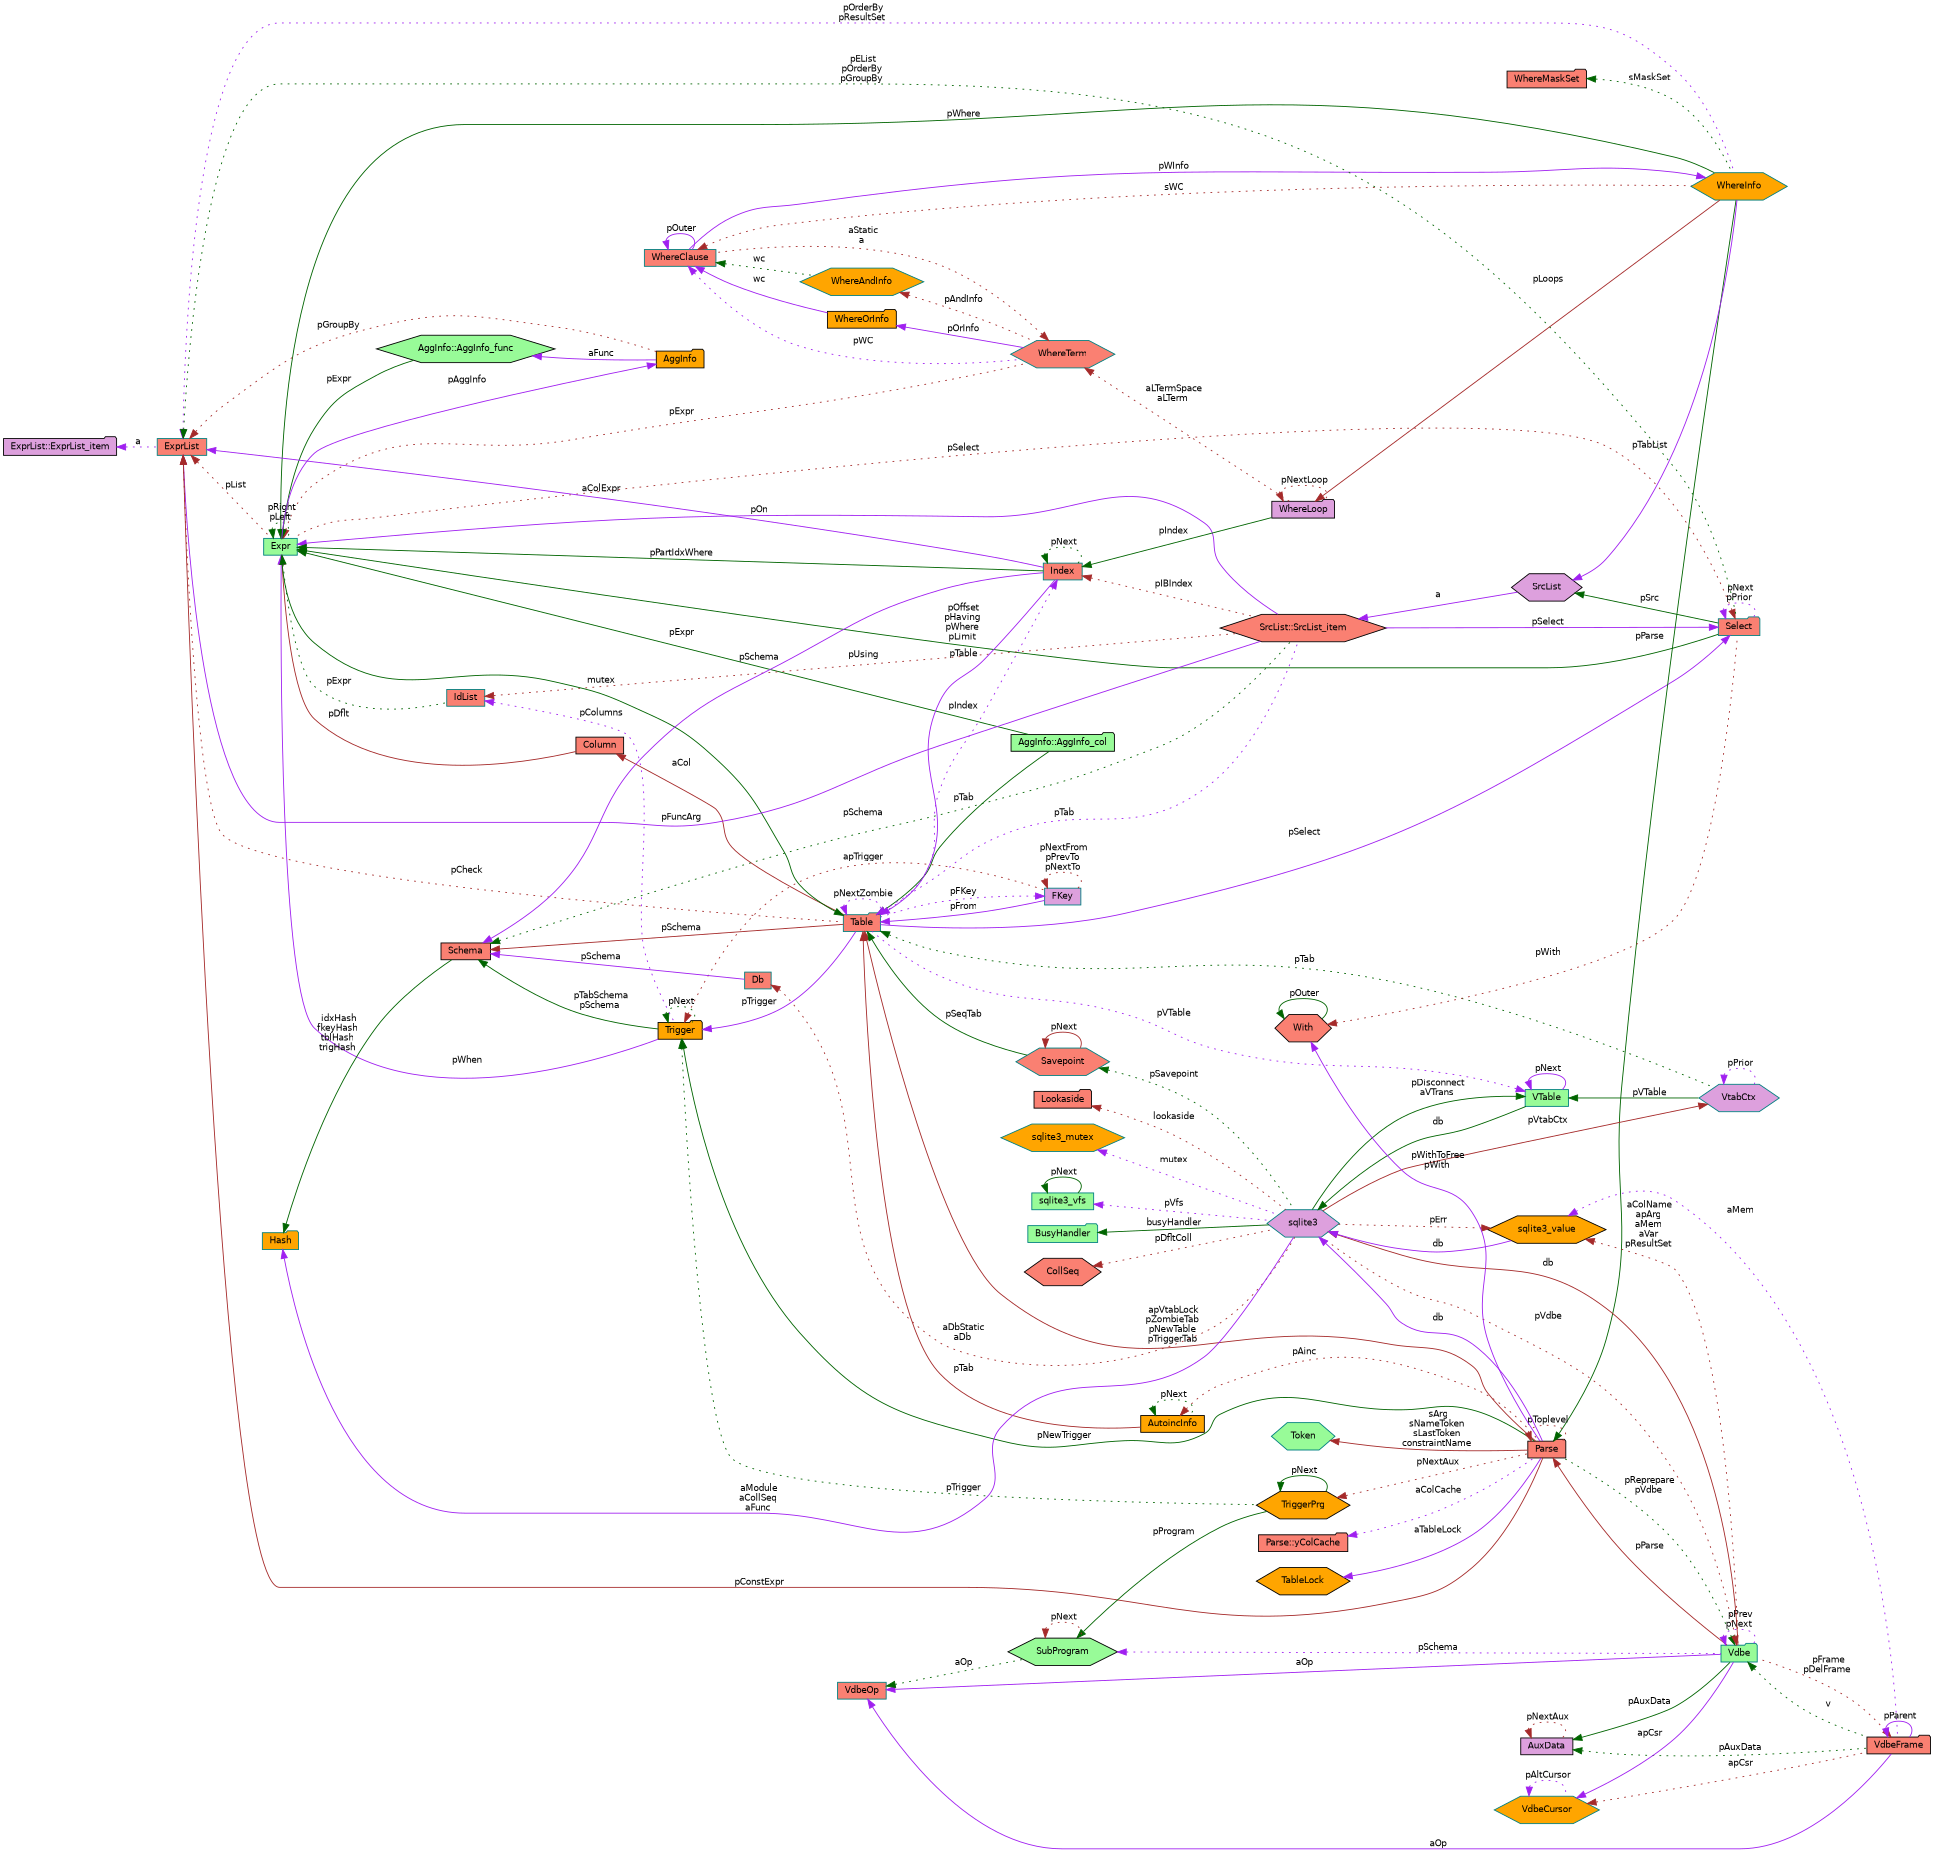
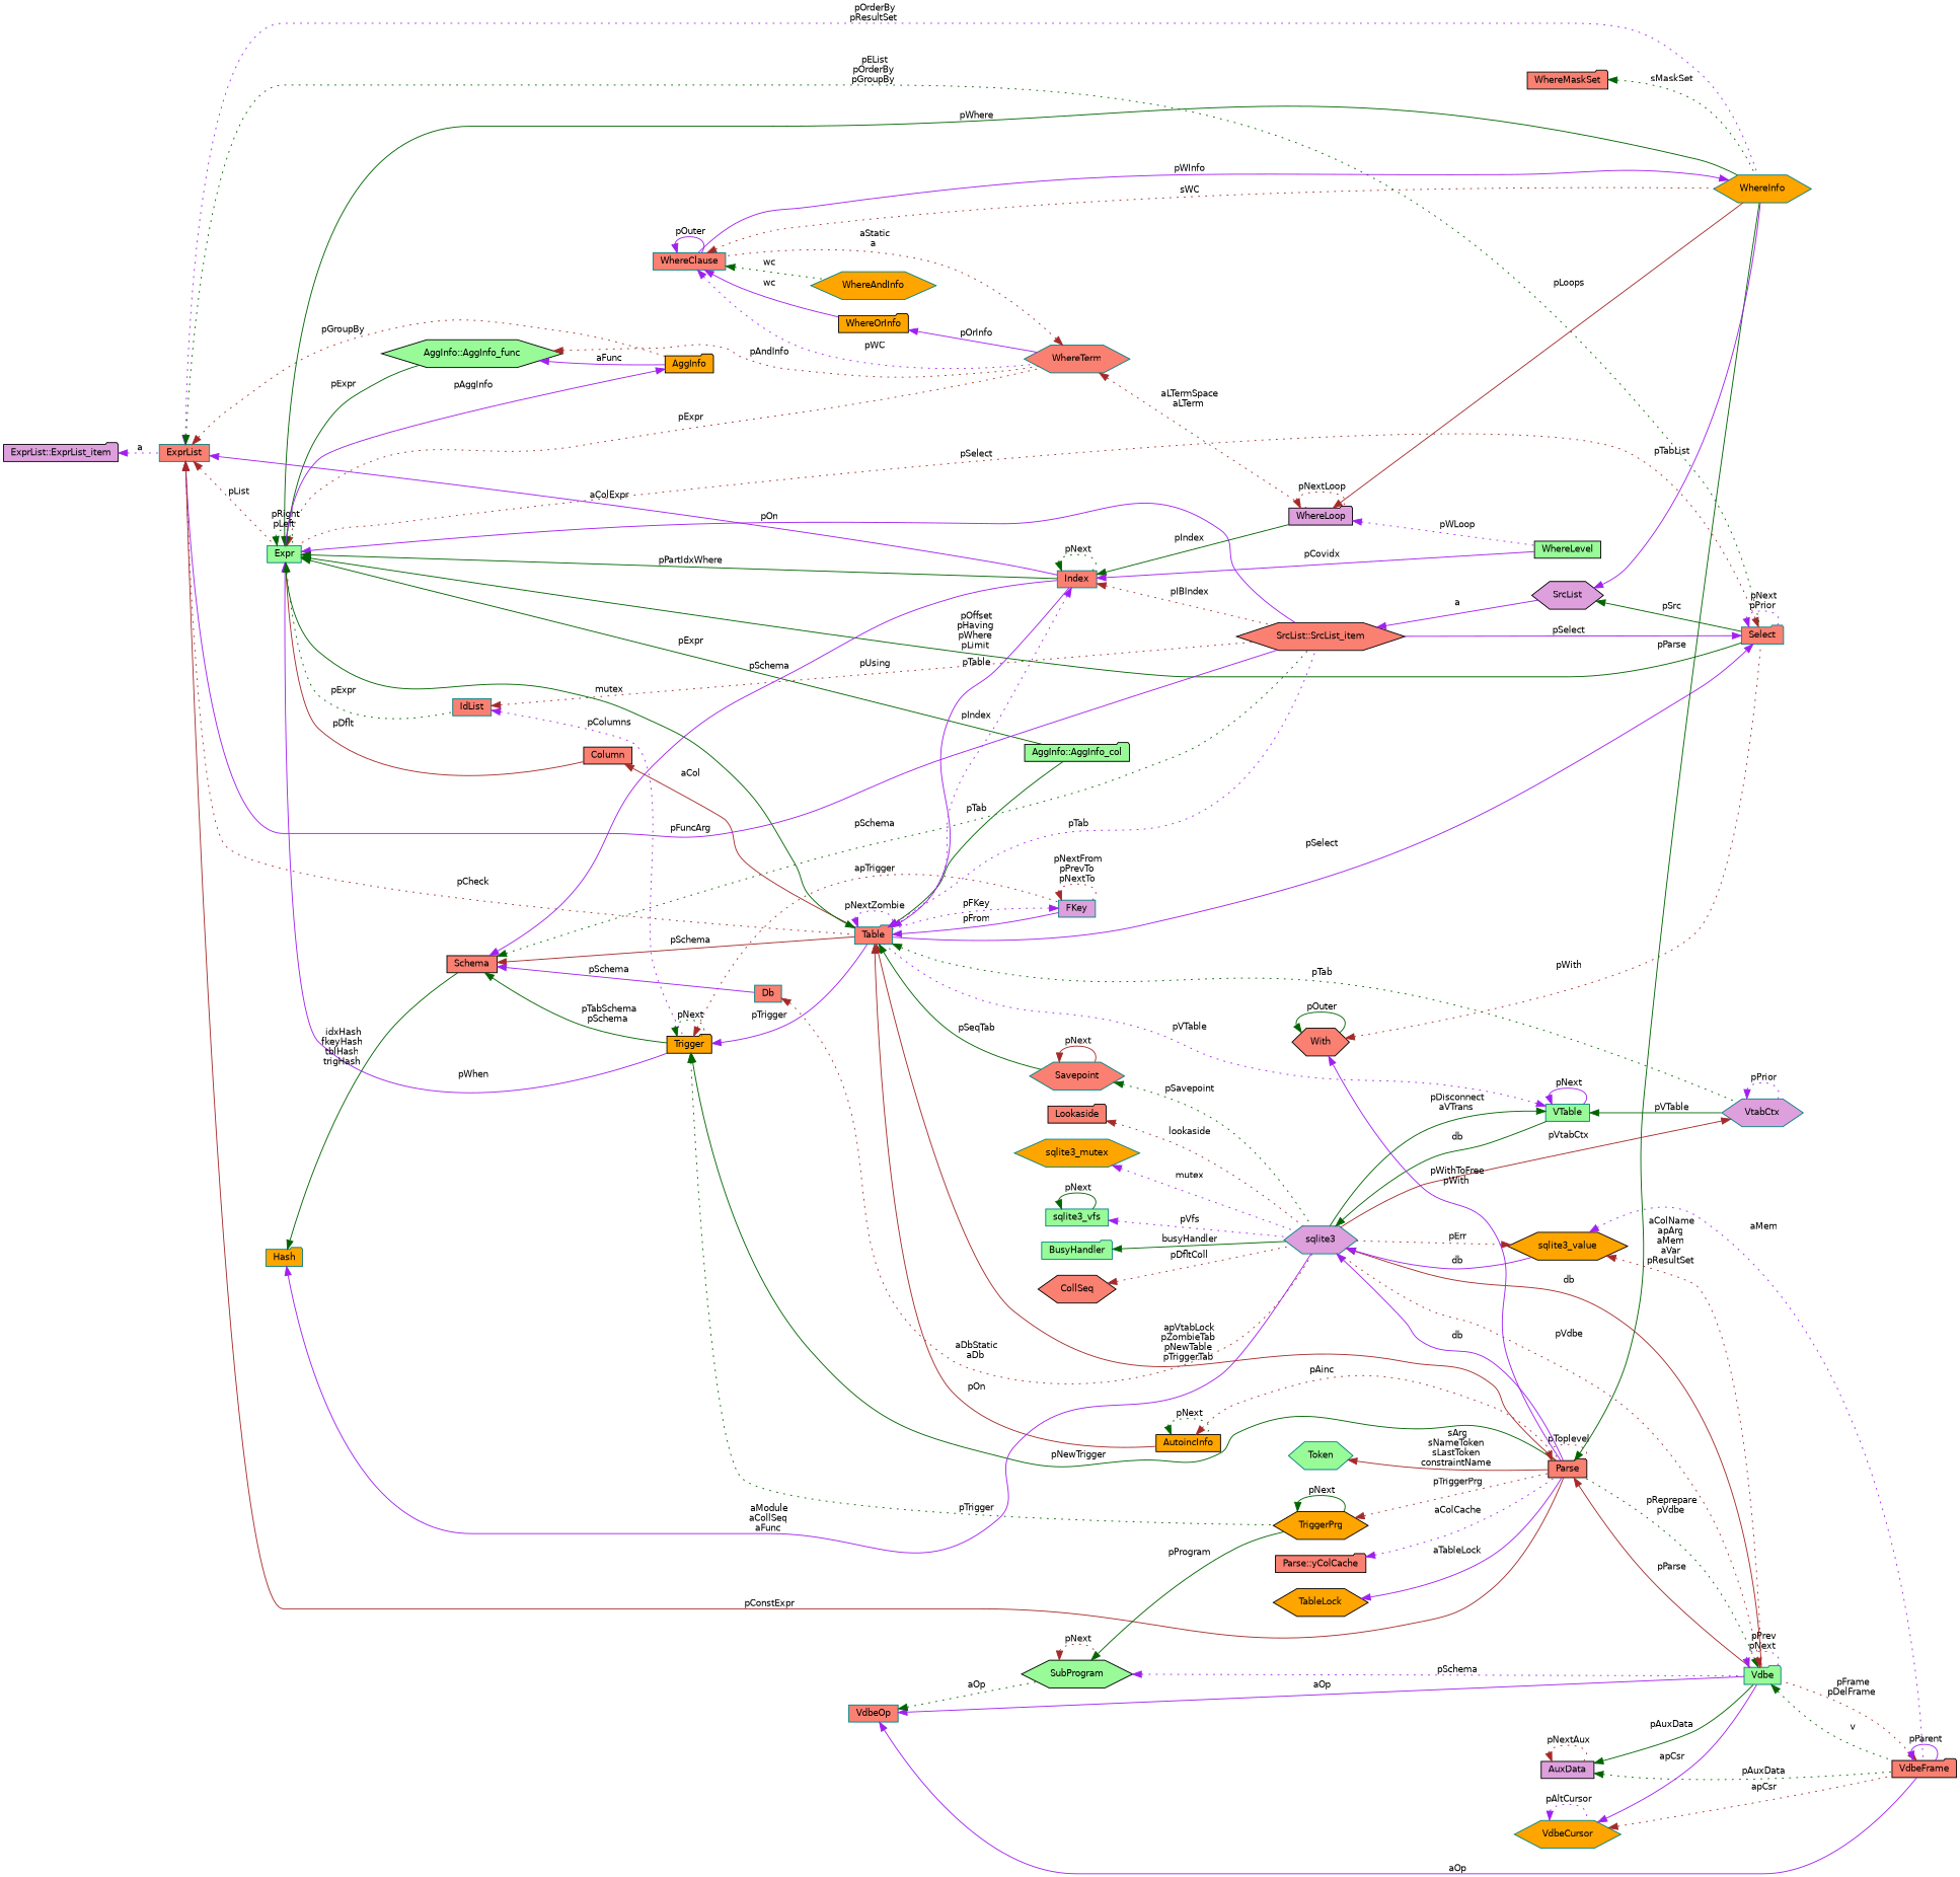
  digraph {
    rankdir=LR
    node [color=black fillcolor=salmon fontname=Helvetica fontsize=10 shape=hexagon style=filled]
    edge [color=purple dir=back fontname=Helvetica fontsize=10 labelfontname=Helvetica labelfontsize=10 style=solid]
    n1 [color=teal fontcolor=black height=0.2 label=WhereClause shape=box width=0.4]
    n2 [color=teal height=0.2 label=WhereTerm width=0.4]
    n3 [color=teal fillcolor=orange height=0.2 label=WhereAndInfo width=0.4]
    n4 [fillcolor=orange height=0.2 label=WhereOrInfo shape=folder width=0.4]
    n5 [color=teal fillcolor=orange height=0.2 label=WhereInfo width=0.4]
    n6 [fillcolor=plum height=0.2 label=WhereLoop shape=folder width=0.4]
+   n7 [fillcolor=palegreen height=0.2 label=WhereLevel shape=box width=0.4]
    n8 [color=teal fillcolor=palegreen height=0.2 label=Expr shape=box width=0.4]
    n9 [fillcolor=palegreen height=0.2 label="AggInfo::AggInfo_col" shape=folder width=0.4]
    n10 [height=0.2 label=Column shape=box width=0.4]
    n11 [fillcolor=orange height=0.2 label=Trigger shape=folder width=0.4]
    n12 [color=teal height=0.2 label=Select shape=folder width=0.4]
    n13 [height=0.2 label="SrcList::SrcList_item" width=0.4]
    n14 [color=teal height=0.2 label=Index shape=box width=0.4]
    n15 [fillcolor=palegreen height=0.2 label="AggInfo::AggInfo_func" width=0.4]
    n16 [color=teal height=0.2 label=IdList shape=box width=0.4]
    n17 [color=teal height=0.2 label=Table shape=folder width=0.4]
    n18 [color=teal fillcolor=plum height=0.2 label=FKey shape=box width=0.4]
    n19 [height=0.2 label=Parse shape=folder width=0.4]
    n20 [fillcolor=orange height=0.2 label=TriggerPrg width=0.4]
    n21 [fillcolor=plum height=0.2 label="ExprList::ExprList_item" shape=folder width=0.4]
    n22 [color=teal height=0.2 label=ExprList shape=box width=0.4]
    n23 [fillcolor=plum height=0.2 label=SrcList width=0.4]
    n24 [fillcolor=orange height=0.2 label=AggInfo shape=folder width=0.4]
    n25 [fillcolor=orange height=0.2 label=AutoincInfo shape=box width=0.4]
    n26 [color=teal fillcolor=plum height=0.2 label=VtabCtx width=0.4]
    n27 [color=teal height=0.2 label=Savepoint width=0.4]
    n28 [height=0.2 label=Schema shape=box width=0.4]
    n29 [color=teal height=0.2 label=Db shape=box width=0.4]
    n30 [color=teal fillcolor=palegreen height=0.2 label=Vdbe shape=folder width=0.4]
    n31 [color=teal fillcolor=plum height=0.2 label=sqlite3 width=0.4]
    n32 [color=teal fillcolor=orange height=0.2 label=Hash shape=folder width=0.4]
    n33 [color=teal fillcolor=palegreen height=0.2 label=VTable shape=box width=0.4]
    n34 [fillcolor=orange height=0.2 label=sqlite3_value width=0.4]
    n35 [height=0.2 label=VdbeFrame shape=folder width=0.4]
    n36 [fillcolor=plum height=0.2 label=AuxData shape=box width=0.4]
    n37 [color=teal fillcolor=orange height=0.2 label=VdbeCursor width=0.4]
    n38 [color=teal height=0.2 label=VdbeOp shape=box width=0.4]
    n39 [fillcolor=palegreen height=0.2 label=SubProgram width=0.4]
    n40 [fillcolor=orange height=0.2 label=TableLock width=0.4]
    n41 [color=teal fillcolor=palegreen height=0.2 label=Token width=0.4]
    n42 [height=0.2 label=With width=0.4]
    n43 [height=0.2 label="Parse::yColCache" shape=folder width=0.4]
    n44 [height=0.2 label=Lookaside shape=folder width=0.4]
    n45 [color=teal fillcolor=orange height=0.2 label=sqlite3_mutex width=0.4]
    n46 [color=teal fillcolor=palegreen height=0.2 label=sqlite3_vfs shape=box width=0.4]
    n47 [color=teal fillcolor=palegreen height=0.2 label=BusyHandler shape=folder width=0.4]
    n48 [height=0.2 label=CollSeq width=0.4]
    n49 [height=0.2 label=WhereMaskSet shape=folder width=0.4]
    n1 -> n1 [label=" pOuter"]
    n1 -> n2 [label=" pWC" style=dotted]
    n1 -> n3 [color=darkgreen label=" wc" style=dotted]
    n1 -> n4 [label=" wc"]
    n1 -> n5 [color=brown label=" sWC" style=dotted]
    n2 -> n1 [color=brown label=" aStatic\na" style=dotted]
    n2 -> n6 [color=brown label=" aLTermSpace\naLTerm" style=dotted]
-   n3 -> n2 [color=brown label=" pAndInfo" style=dotted]
+   n15 -> n2 [color=brown label=" pAndInfo" style=dotted]
    n4 -> n2 [label=" pOrInfo"]
    n5 -> n1 [label=" pWInfo"]
    n6 -> n5 [color=brown label=" pLoops"]
    n6 -> n6 [color=brown label=" pNextLoop" style=dotted]
+   n6 -> n7 [label=" pWLoop" style=dotted]
    n8 -> n2 [color=brown label=" pExpr" style=dotted]
    n8 -> n5 [color=darkgreen label=" pWhere"]
    n8 -> n8 [color=darkgreen label=" pRight\npLeft" style=dotted]
    n8 -> n9 [color=darkgreen label=" pExpr"]
    n8 -> n10 [color=brown label=" pDflt"]
    n8 -> n11 [label=" pWhen"]
    n8 -> n12 [color=darkgreen label=" pOffset\npHaving\npWhere\npLimit"]
    n8 -> n13 [label=" pOn"]
    n8 -> n14 [color=darkgreen label=" pPartIdxWhere"]
    n8 -> n15 [color=darkgreen label=" pExpr"]
    n8 -> n16 [color=darkgreen label=" pExpr" style=dotted]
    n10 -> n17 [color=brown label=" aCol"]
    n11 -> n11 [color=darkgreen label=" pNext" style=dotted]
    n11 -> n17 [label=" pTrigger"]
    n11 -> n18 [color=brown label=" apTrigger" style=dotted]
    n11 -> n19 [color=darkgreen label=" pNewTrigger"]
    n11 -> n20 [color=darkgreen label=" pTrigger" style=dotted]
    n12 -> n8 [color=brown label=" pSelect" style=dotted]
    n12 -> n12 [label=" pNext\npPrior" style=dotted]
    n12 -> n13 [label=" pSelect"]
    n12 -> n17 [label=" pSelect"]
    n13 -> n23 [label=" a"]
    n14 -> n6 [color=darkgreen label=" pIndex"]
+   n14 -> n7 [label=" pCovidx"]
    n14 -> n13 [color=brown label=" pIBIndex" style=dotted]
    n14 -> n14 [color=darkgreen label=" pNext" style=dotted]
    n14 -> n17 [label=" pIndex" style=dotted]
    n15 -> n24 [label=" aFunc"]
    n16 -> n11 [label=" pColumns" style=dotted]
    n16 -> n13 [color=brown label=" pUsing" style=dotted]
    n17 -> n8 [color=darkgreen label=" mutex"]
    n17 -> n9 [color=darkgreen label=" pTab"]
    n17 -> n13 [label=" pTab" style=dotted]
    n17 -> n14 [label=" pTable"]
    n17 -> n17 [label=" pNextZombie" style=dotted]
    n17 -> n18 [label=" pFrom"]
    n17 -> n19 [color=brown label=" apVtabLock\npZombieTab\npNewTable\npTriggerTab"]
-   n17 -> n25 [color=brown label=" pTab"]
+   n17 -> n25 [color=brown label=" pOn"]
    n17 -> n26 [color=darkgreen label=" pTab" style=dotted]
    n17 -> n27 [color=darkgreen label=" pSeqTab"]
    n18 -> n17 [label=" pFKey" style=dotted]
    n18 -> n18 [color=brown label=" pNextFrom\npPrevTo\npNextTo" style=dotted]
    n19 -> n5 [color=darkgreen label=" pParse"]
    n19 -> n19 [color=brown label=" pToplevel" style=dotted]
    n19 -> n30 [color=brown label=" pParse"]
-   n20 -> n19 [color=brown label=" pNextAux" style=dotted]
+   n20 -> n19 [color=brown label=" pTriggerPrg" style=dotted]
    n20 -> n20 [color=darkgreen label=" pNext"]
    n21 -> n22 [label=" a" style=dotted]
    n22 -> n5 [label=" pOrderBy\npResultSet" style=dotted]
    n22 -> n8 [color=brown label=" pList" style=dotted]
    n22 -> n12 [color=darkgreen label=" pEList\npOrderBy\npGroupBy" style=dotted]
    n22 -> n13 [label=" pFuncArg"]
    n22 -> n14 [label=" aColExpr"]
    n22 -> n17 [color=brown label=" pCheck" style=dotted]
    n22 -> n19 [color=brown label=" pConstExpr"]
    n22 -> n24 [color=brown label=" pGroupBy" style=dotted]
    n23 -> n5 [label=" pTabList"]
    n23 -> n12 [color=darkgreen label=" pSrc"]
    n24 -> n8 [label=" pAggInfo"]
    n25 -> n19 [color=brown label=" pAinc" style=dotted]
    n25 -> n25 [color=darkgreen label=" pNext" style=dotted]
    n26 -> n26 [label=" pPrior" style=dotted]
    n26 -> n31 [color=brown label=" pVtabCtx"]
    n27 -> n27 [color=brown label=" pNext"]
    n27 -> n31 [color=darkgreen label=" pSavepoint" style=dotted]
    n28 -> n11 [color=darkgreen label=" pTabSchema\npSchema"]
    n28 -> n13 [color=darkgreen label=" pSchema" style=dotted]
    n28 -> n14 [label=" pSchema"]
    n28 -> n17 [color=brown label=" pSchema"]
    n28 -> n29 [label=" pSchema"]
    n29 -> n31 [color=brown label=" aDbStatic\naDb" style=dotted]
    n30 -> n19 [color=darkgreen label=" pReprepare\npVdbe" style=dotted]
    n30 -> n30 [label=" pPrev\npNext" style=dotted]
    n30 -> n31 [color=brown label=" pVdbe" style=dotted]
    n30 -> n35 [color=darkgreen label=" v" style=dotted]
    n31 -> n19 [label=" db"]
    n31 -> n30 [color=brown label=" db"]
    n31 -> n33 [color=darkgreen label=" db"]
    n31 -> n34 [label=" db"]
    n32 -> n28 [color=darkgreen label=" idxHash\nfkeyHash\ntblHash\ntrigHash"]
    n32 -> n31 [label=" aModule\naCollSeq\naFunc"]
    n33 -> n17 [label=" pVTable" style=dotted]
    n33 -> n26 [color=darkgreen label=" pVTable"]
    n33 -> n31 [color=darkgreen label=" pDisconnect\naVTrans"]
    n33 -> n33 [label=" pNext"]
    n34 -> n30 [color=brown label=" aColName\napArg\naMem\naVar\npResultSet" style=dotted]
    n34 -> n31 [color=brown label=" pErr" style=dotted]
    n34 -> n35 [label=" aMem" style=dotted]
    n35 -> n30 [color=brown label=" pFrame\npDelFrame" style=dotted]
    n35 -> n35 [label=" pParent"]
    n36 -> n30 [color=darkgreen label=" pAuxData"]
    n36 -> n35 [color=darkgreen label=" pAuxData" style=dotted]
    n36 -> n36 [color=brown label=" pNextAux" style=dotted]
    n37 -> n30 [label=" apCsr"]
    n37 -> n35 [color=brown label=" apCsr" style=dotted]
    n37 -> n37 [label=" pAltCursor" style=dotted]
    n38 -> n30 [label=" aOp"]
    n38 -> n35 [label=" aOp"]
    n38 -> n39 [color=darkgreen label=" aOp" style=dotted]
    n39 -> n20 [color=darkgreen label=" pProgram"]
    n39 -> n30 [label=" pSchema" style=dotted]
    n39 -> n39 [color=brown label=" pNext" style=dotted]
    n40 -> n19 [label=" aTableLock"]
    n41 -> n19 [color=brown label=" sArg\nsNameToken\nsLastToken\nconstraintName"]
    n42 -> n12 [color=brown label=" pWith" style=dotted]
    n42 -> n19 [label=" pWithToFree\npWith"]
    n42 -> n42 [color=darkgreen label=" pOuter"]
    n43 -> n19 [label=" aColCache" style=dotted]
    n44 -> n31 [color=brown label=" lookaside" style=dotted]
    n45 -> n31 [label=" mutex" style=dotted]
    n46 -> n31 [label=" pVfs" style=dotted]
    n46 -> n46 [color=darkgreen label=" pNext"]
    n47 -> n31 [color=darkgreen label=" busyHandler"]
    n48 -> n31 [color=brown label=" pDfltColl" style=dotted]
    n49 -> n5 [color=darkgreen label=" sMaskSet" style=dotted]
  }
